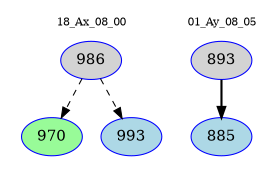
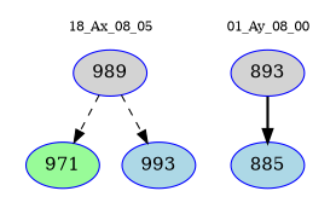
  digraph {
    node [color=blue fillcolor=lightgrey style=filled]
    edge [color=black style=dashed]
-   n1 [label=986]
-   n2 [fillcolor=palegreen label=970]
+   n1 [label=989]
+   n2 [fillcolor=palegreen label=971]
    n3 [fillcolor=lightblue label=993]
    n4 [label=893]
    n5 [fillcolor=lightblue label=885]
    subgraph cluster_1 {
      color=white
      fontsize=10
-     label="18_Ax_08_00"
+     label="18_Ax_08_05"
      n1
      n2
      n3
    }
    subgraph cluster_2 {
      color=white
      fontsize=10
-     label="01_Ay_08_05"
+     label="01_Ay_08_00"
      n4
      n5
    }
    n1 -> n2
    n1 -> n3
    n4 -> n5 [style=bold]
  }
